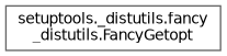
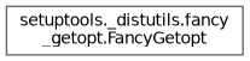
  digraph {
    rankdir=LR
-   n1 [color=grey40 fillcolor=white fontname=Helvetica fontsize=10 height=0.2 label="setuptools._distutils.fancy\l_distutils.FancyGetopt" shape=box style=filled width=0.4]
+   n1 [color=grey40 fillcolor=white fontname=Helvetica fontsize=10 height=0.2 label="setuptools._distutils.fancy\l_getopt.FancyGetopt" shape=box style=filled width=0.4]
  }
